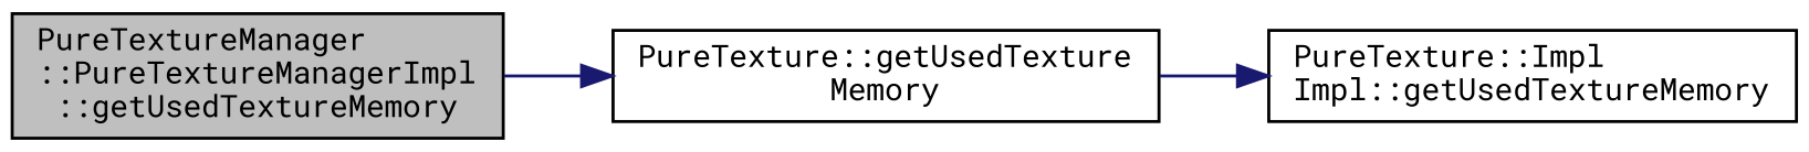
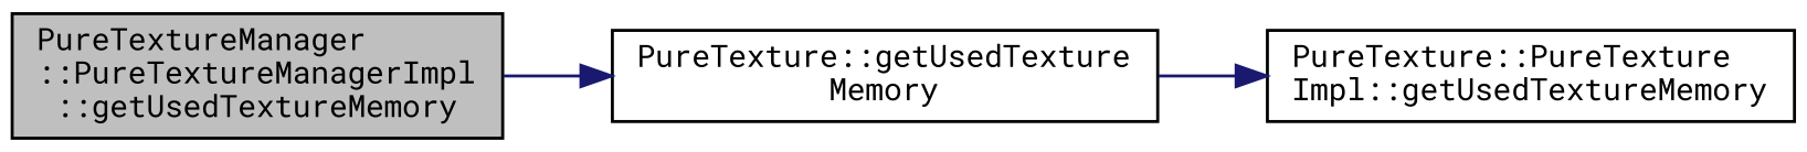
  digraph {
    rankdir=LR
    fontname="Roboto Mono"
    node [color=black fillcolor=white fontname="Roboto Mono" fontsize=10 shape=record style=filled]
    edge [color=midnightblue fontname="Roboto Mono" fontsize=10 labelfontname=Helvetica labelfontsize=10 style=solid]
    n1 [fillcolor=grey75 fontcolor=black height=0.2 label="PureTextureManager\l::PureTextureManagerImpl\l::getUsedTextureMemory" width=0.4]
    n2 [height=0.2 label="PureTexture::getUsedTexture\lMemory" width=0.4]
-   n3 [height=0.2 label="PureTexture::Impl\lImpl::getUsedTextureMemory" width=0.4]
+   n3 [height=0.2 label="PureTexture::PureTexture\lImpl::getUsedTextureMemory" width=0.4]
    n1 -> n2
    n2 -> n3
  }
